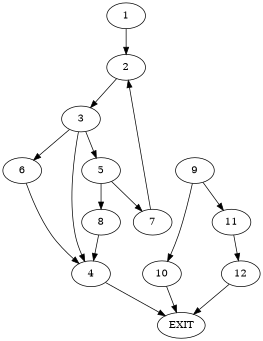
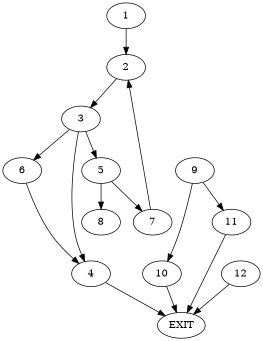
  digraph {
    1
    2
    9
    10
    11
    n6 [label=EXIT]
    12
    3
    4
    5
    6
    7
    8
    1 -> 2
    2 -> 3
    9 -> 10
    9 -> 11
    10 -> n6
-   11 -> 12
+   11 -> n6
    12 -> n6
    3 -> 4
    3 -> 5
    3 -> 6
    4 -> n6
    5 -> 7
    5 -> 8
    6 -> 4
    7 -> 2
-   8 -> 4
  }
